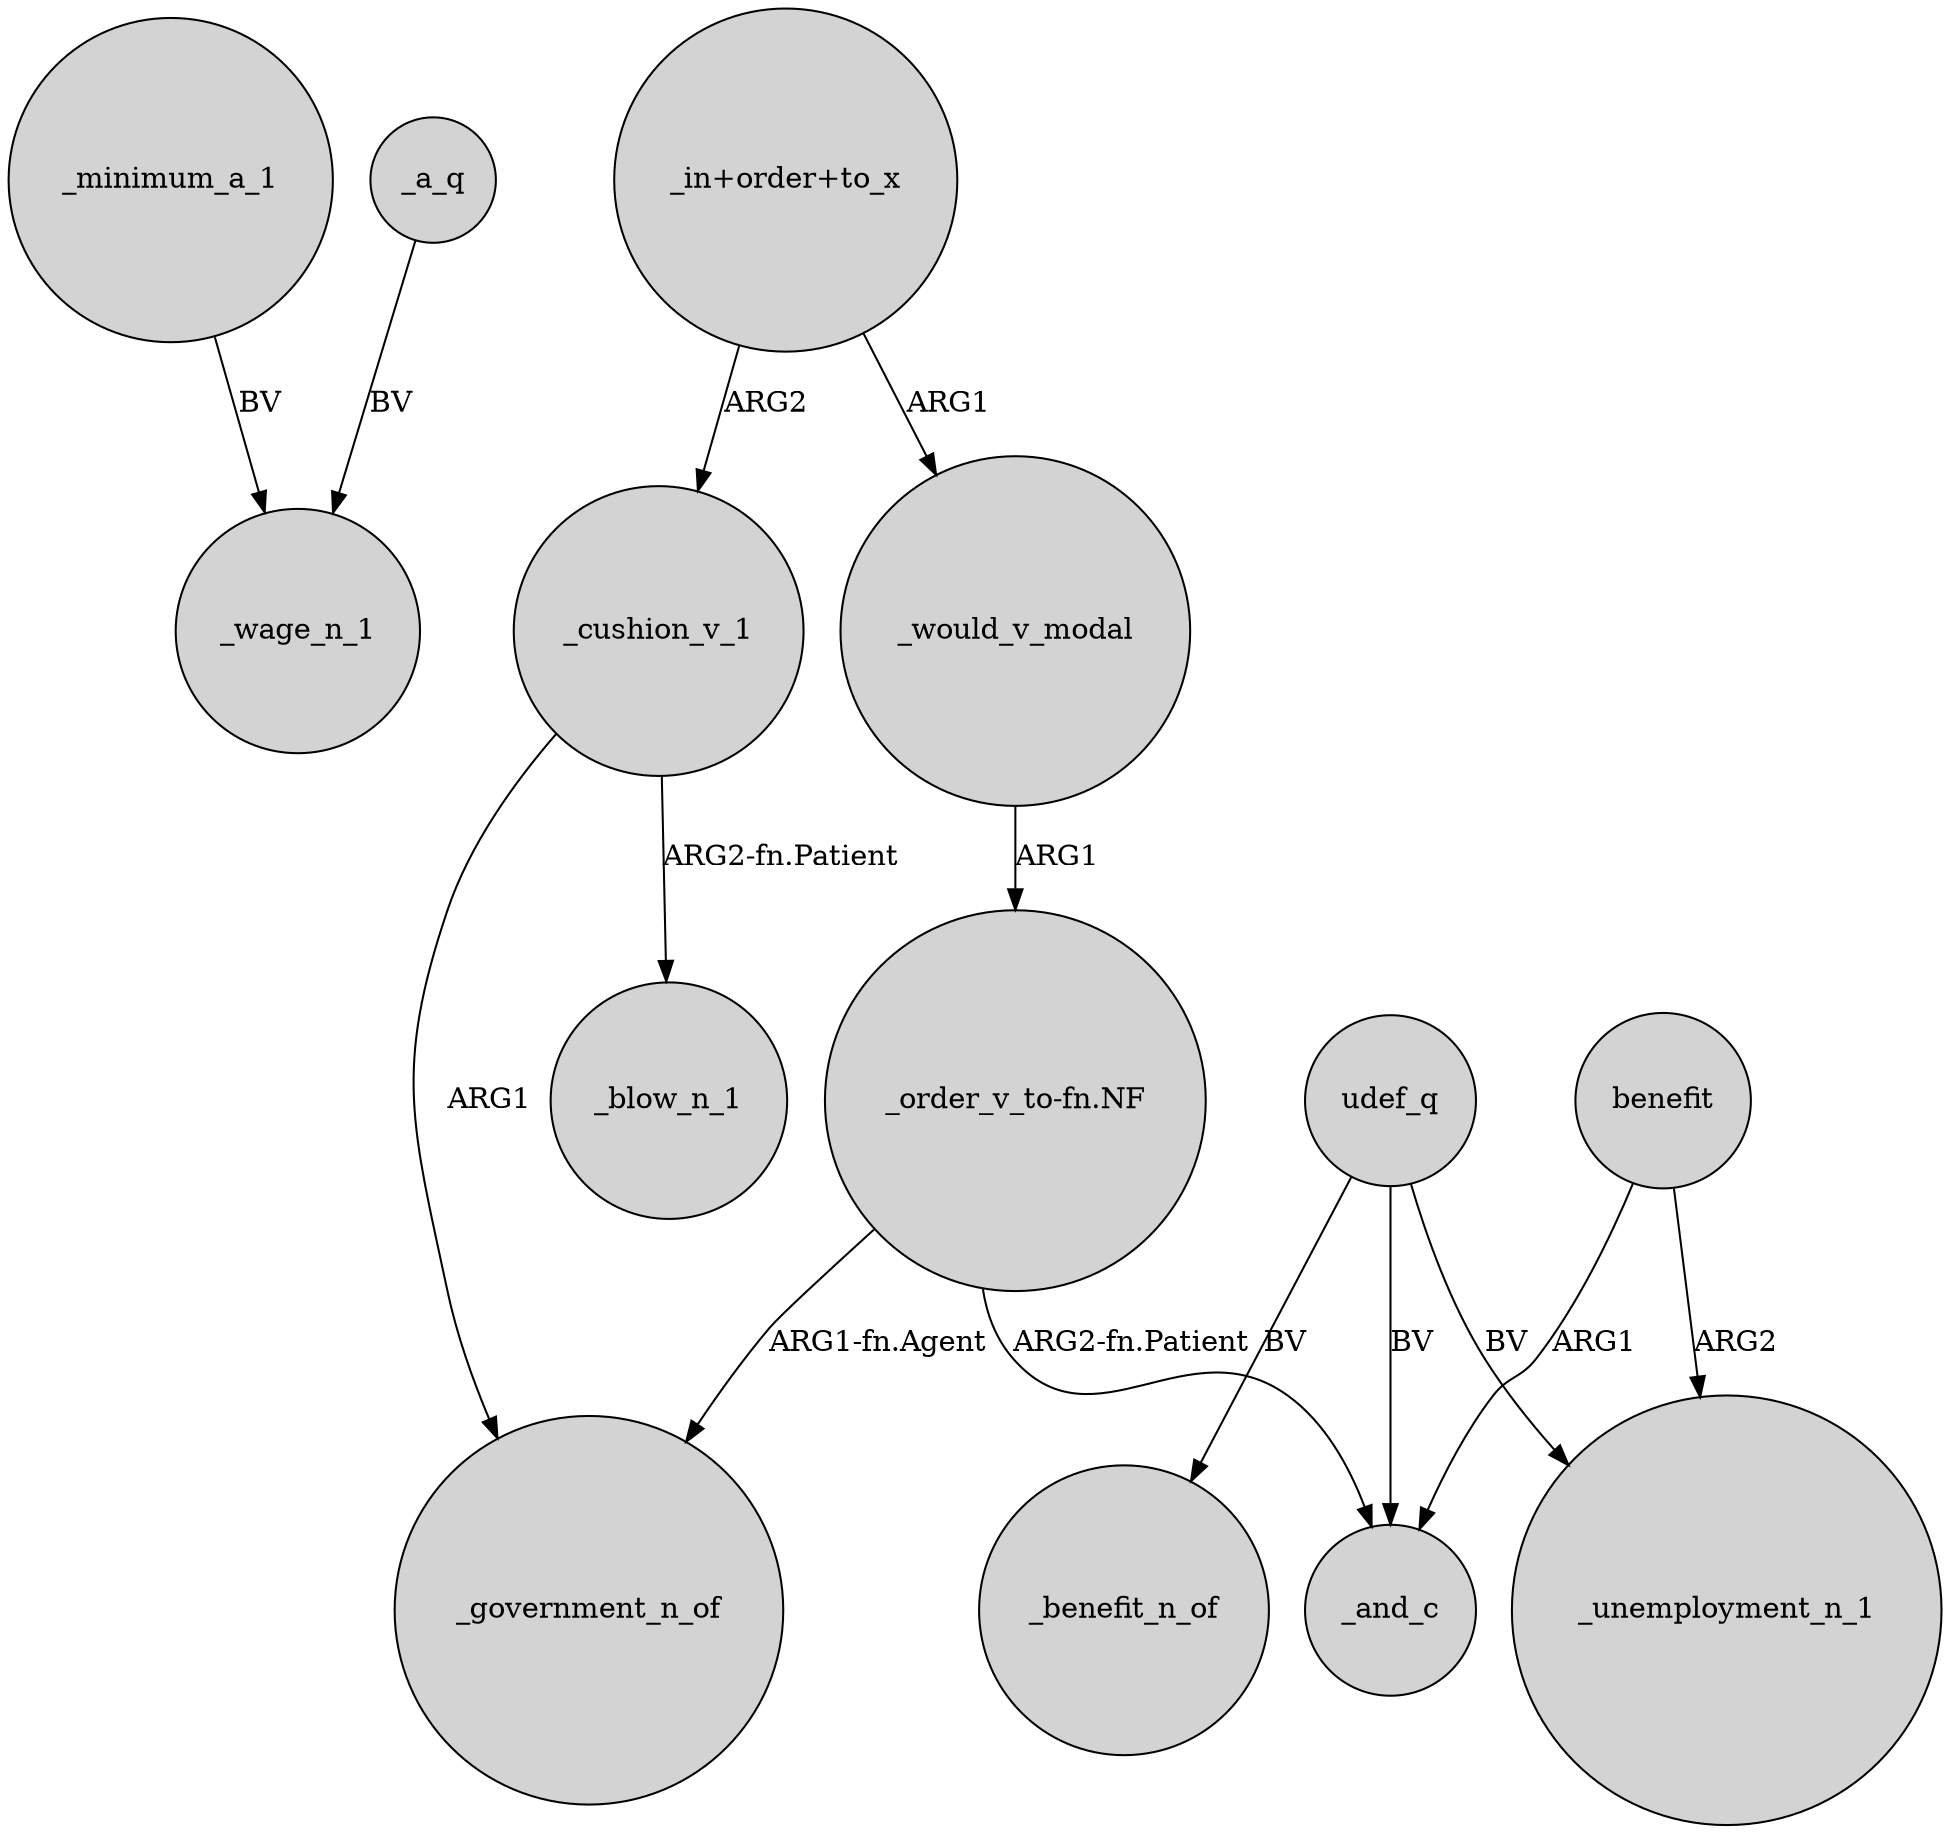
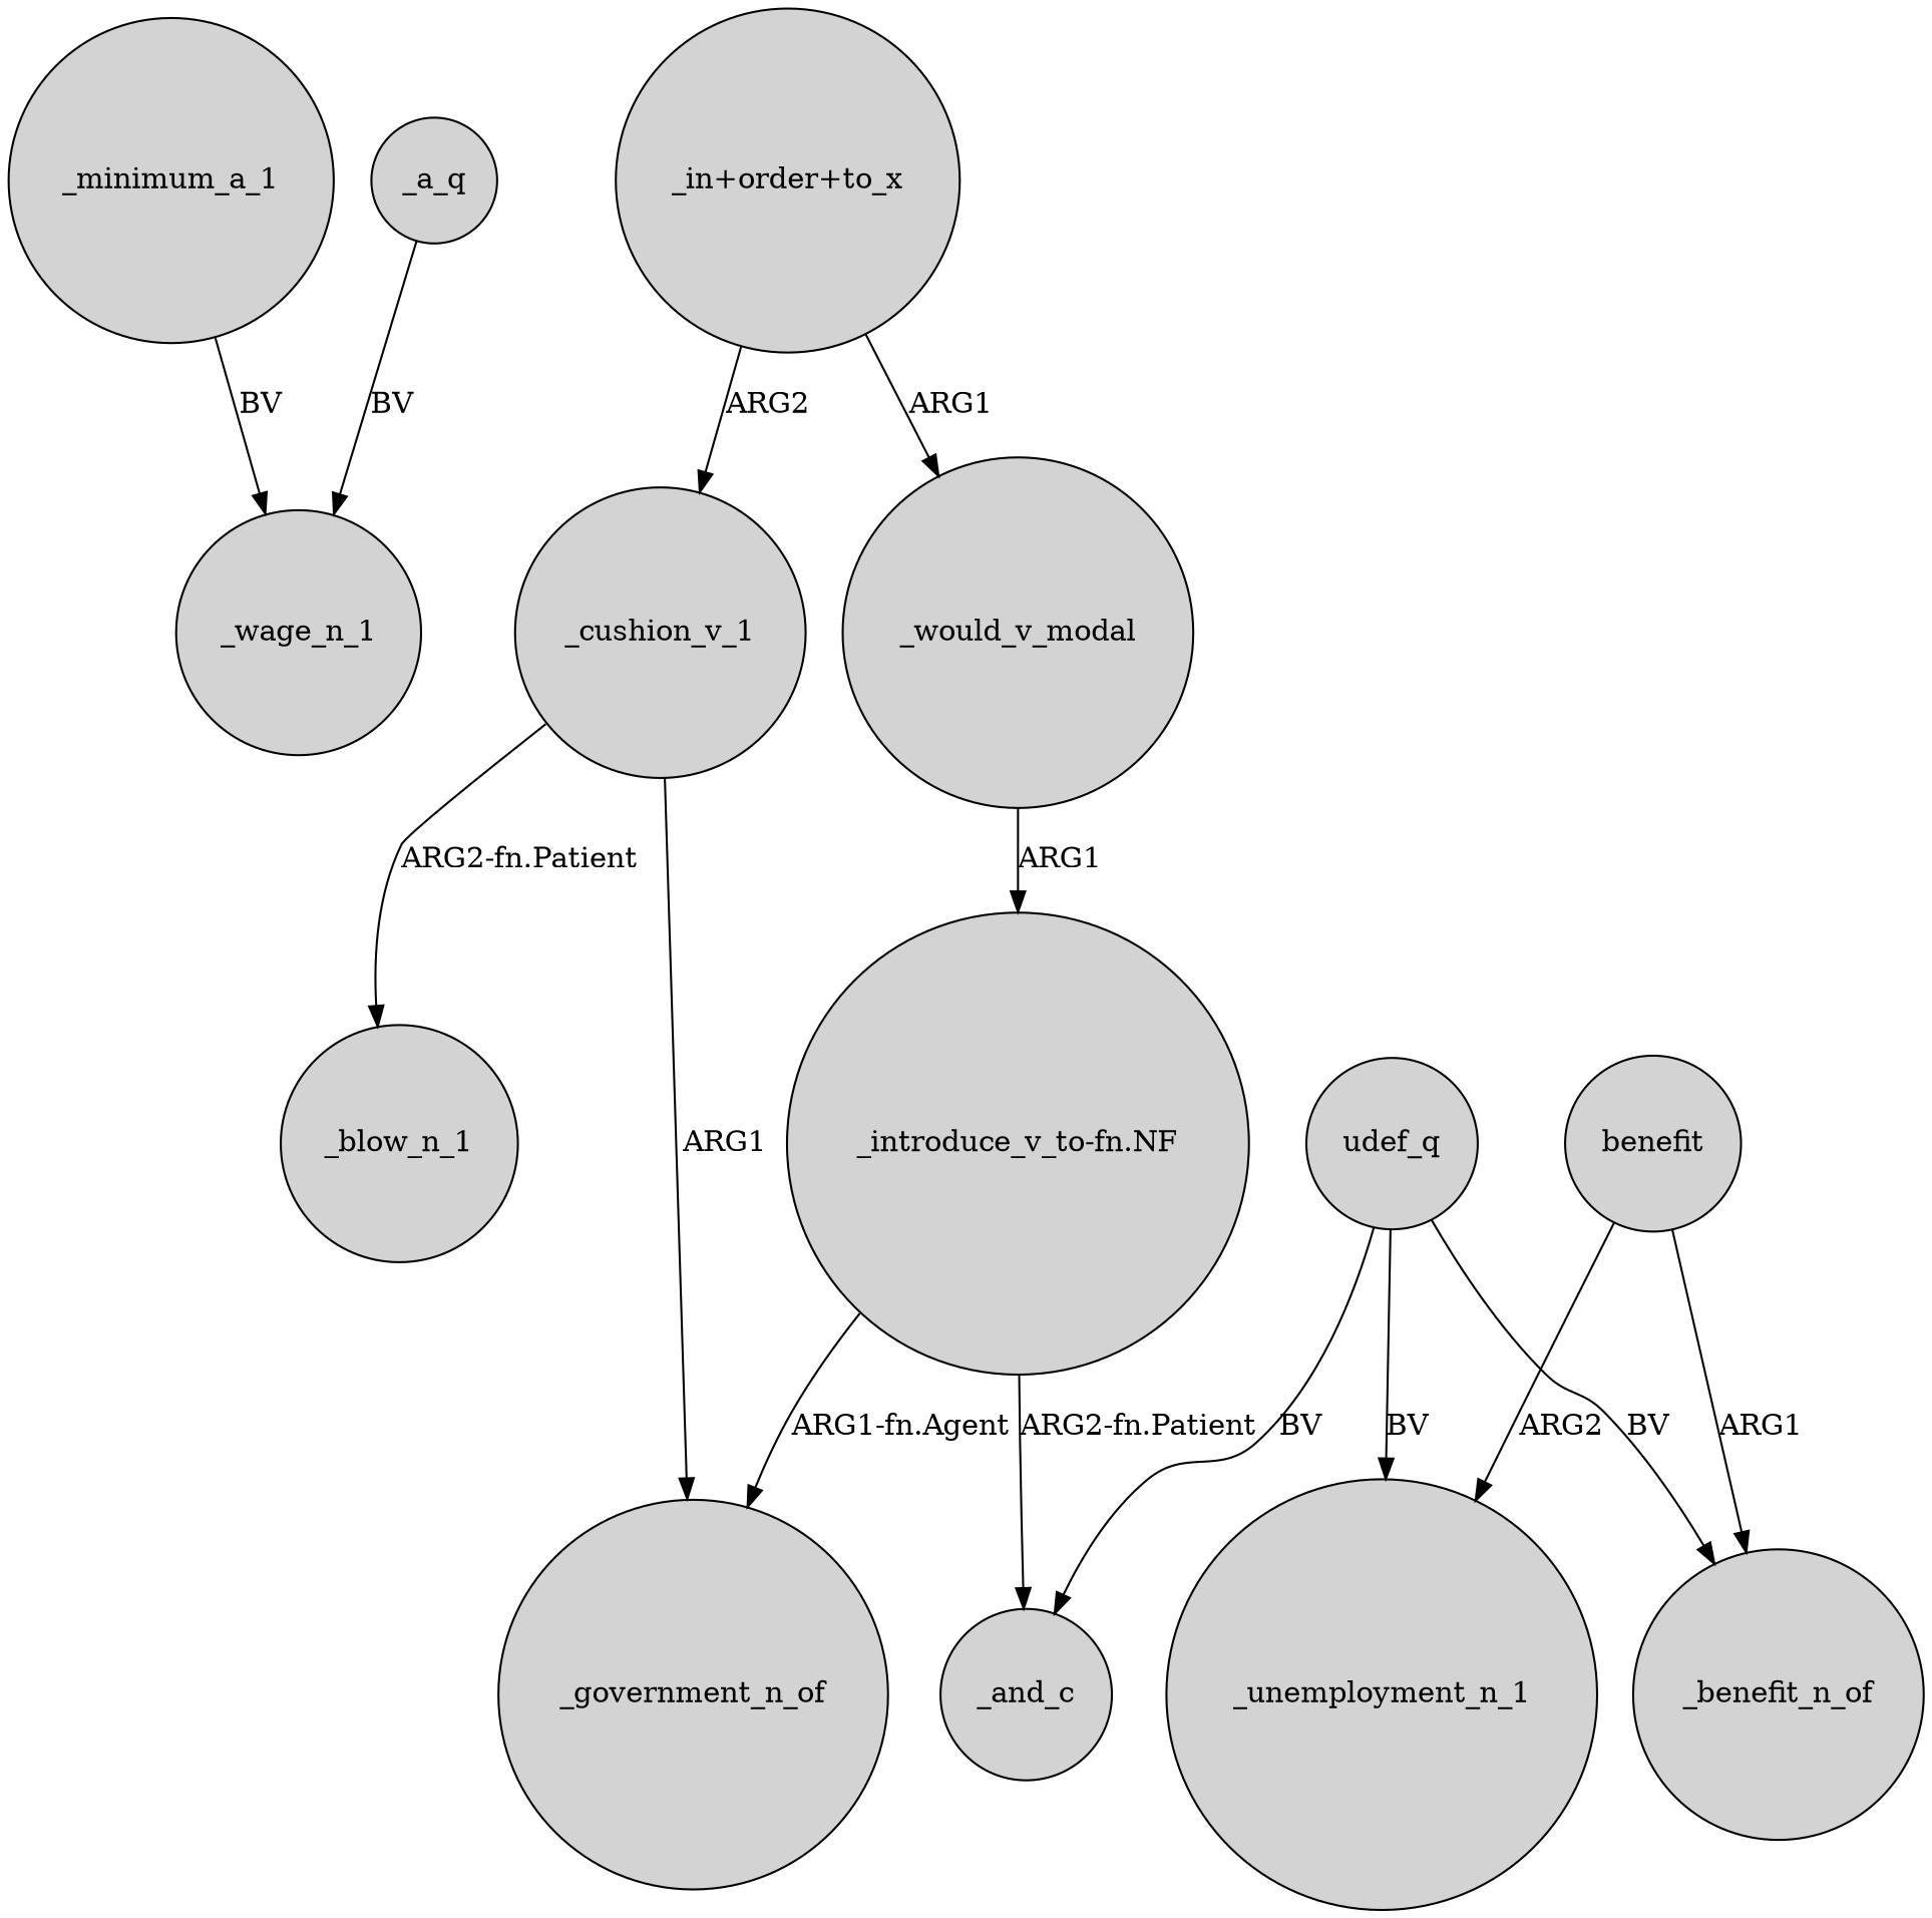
  digraph {
    fontname="DejaVu Serif"
    node [fontname="DejaVu Serif" shape=circle style=filled]
    edge [fontname="DejaVu Serif"]
    _minimum_a_1
    _wage_n_1
    _cushion_v_1
    _government_n_of
    _blow_n_1
    "_in+order+to_x"
    _would_v_modal
-   "_introduce_v_to-fn.NF" [label="_order_v_to-fn.NF"]
+   "_introduce_v_to-fn.NF"
    _and_c
    udef_q
    _unemployment_n_1
    _benefit_n_of
    _a_q
    n14 [label=benefit]
    _minimum_a_1 -> _wage_n_1 [label=BV]
    _cushion_v_1 -> _government_n_of [label=ARG1]
    _cushion_v_1 -> _blow_n_1 [label="ARG2-fn.Patient"]
    "_in+order+to_x" -> _cushion_v_1 [label=ARG2]
    "_in+order+to_x" -> _would_v_modal [label=ARG1]
    _would_v_modal -> "_introduce_v_to-fn.NF" [label=ARG1]
    "_introduce_v_to-fn.NF" -> _government_n_of [label="ARG1-fn.Agent"]
    "_introduce_v_to-fn.NF" -> _and_c [label="ARG2-fn.Patient"]
    udef_q -> _and_c [label=BV]
    udef_q -> _unemployment_n_1 [label=BV]
    udef_q -> _benefit_n_of [label=BV]
    _a_q -> _wage_n_1 [label=BV]
    n14 -> _unemployment_n_1 [label=ARG2]
-   n14 -> _and_c [label=ARG1]
+   n14 -> _benefit_n_of [label=ARG1]
  }
